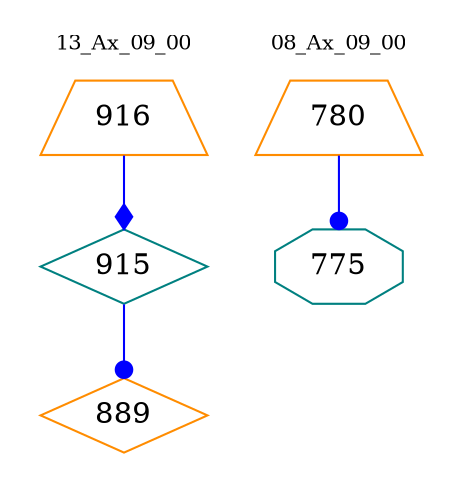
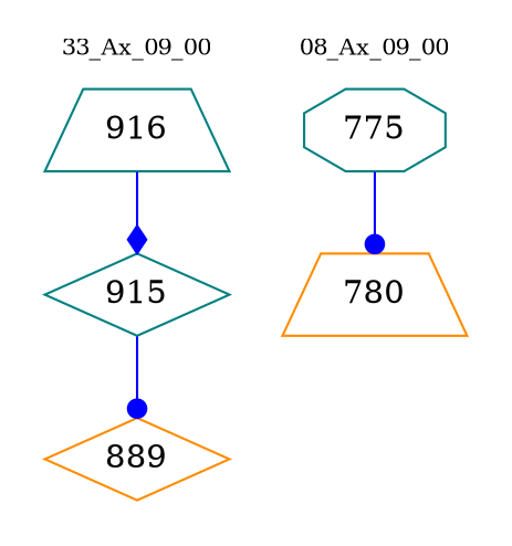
  digraph {
    node [color=darkorange shape=diamond]
    edge [arrowhead=dot color=blue]
    n1 [color=teal label=915]
    n2 [label=889]
-   n3 [label=916 shape=trapezium]
+   n3 [color=teal label=916 shape=trapezium]
    n4 [label=780 shape=trapezium]
    n5 [color=teal label=775 shape=octagon]
    subgraph cluster_1 {
      color=white
      fontsize=10
-     label="13_Ax_09_00"
+     label="33_Ax_09_00"
      n1
      n2
      n3
    }
    subgraph cluster_2 {
      color=white
      fontsize=10
      label="08_Ax_09_00"
      n4
      n5
    }
    n1 -> n2
    n3 -> n1 [arrowhead=diamond]
-   n4 -> n5
+   n5 -> n4
  }
